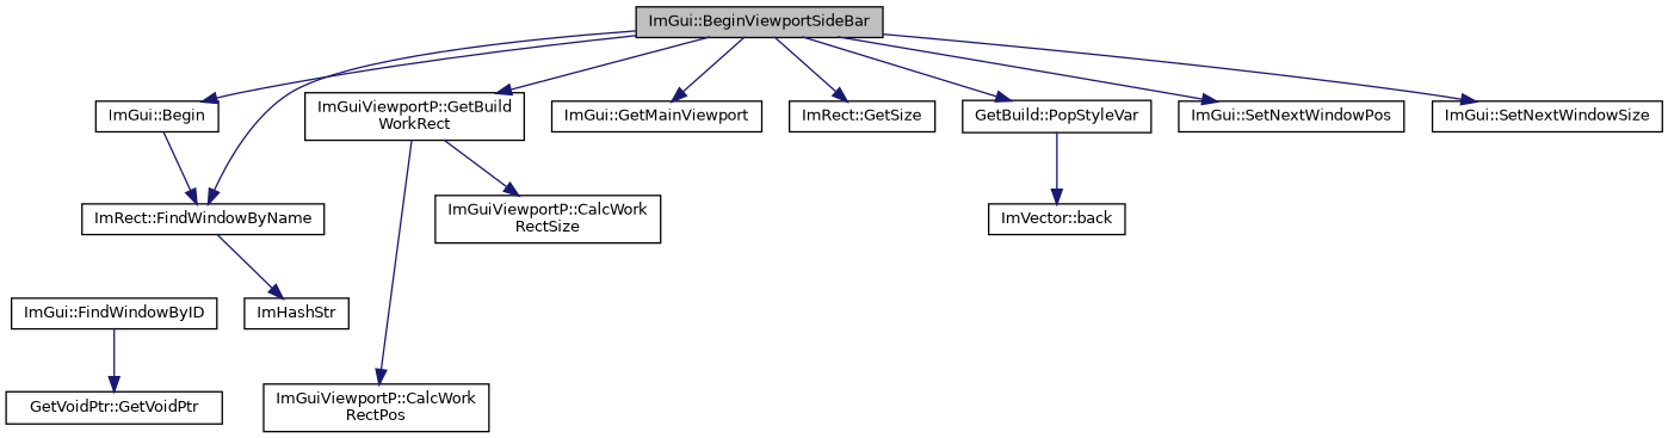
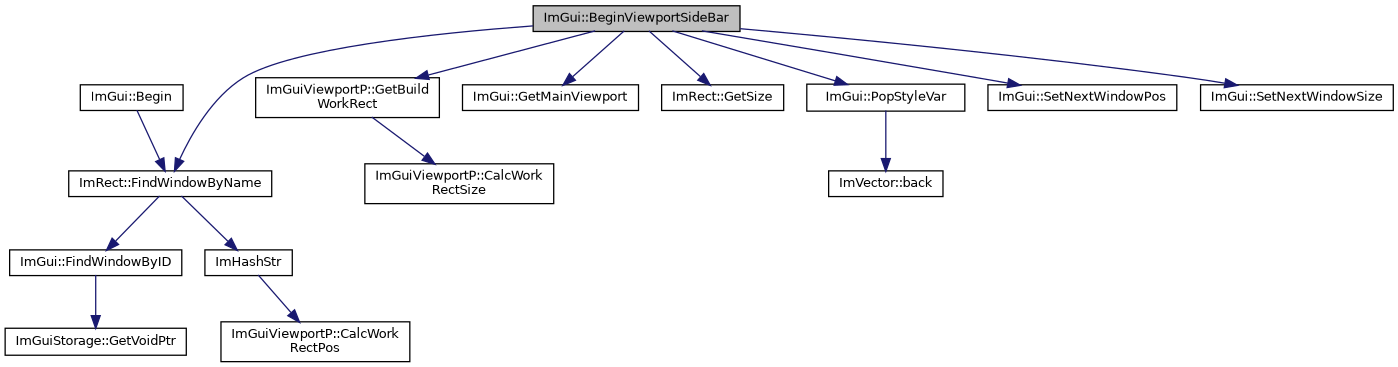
  digraph {
    rankdir=TB
    node [color=black fillcolor=white fontname=Helvetica fontsize=10 shape=record style=filled]
    edge [color=midnightblue fontname=Helvetica fontsize=10 labelfontname=Helvetica labelfontsize=10 style=solid]
    n1 [fillcolor=grey75 fontcolor=black height=0.2 label="ImGui::BeginViewportSideBar" width=0.4]
    n2 [height=0.2 label="ImGui::Begin" width=0.4]
    n3 [height=0.2 label="ImRect::FindWindowByName" width=0.4]
    n4 [height=0.2 label="ImGuiViewportP::GetBuild\lWorkRect" width=0.4]
    n5 [height=0.2 label="ImGui::GetMainViewport" width=0.4]
    n6 [height=0.2 label="ImRect::GetSize" width=0.4]
-   n7 [height=0.2 label="GetBuild::PopStyleVar" width=0.4]
+   n7 [height=0.2 label="ImGui::PopStyleVar" width=0.4]
    n8 [height=0.2 label="ImGui::SetNextWindowPos" width=0.4]
    n9 [height=0.2 label="ImGui::SetNextWindowSize" width=0.4]
    n10 [height=0.2 label="ImGui::FindWindowByID" width=0.4]
    n11 [height=0.2 label=ImHashStr width=0.4]
    n12 [height=0.2 label="ImGuiViewportP::CalcWork\lRectPos" width=0.4]
    n13 [height=0.2 label="ImGuiViewportP::CalcWork\lRectSize" width=0.4]
    n14 [height=0.2 label="ImVector::back" width=0.4]
-   n15 [height=0.2 label="GetVoidPtr::GetVoidPtr" width=0.4]
-   n1 -> n2
+   n15 [height=0.2 label="ImGuiStorage::GetVoidPtr" width=0.4]
    n1 -> n3
    n1 -> n4
    n1 -> n5
    n1 -> n6
    n1 -> n7
    n1 -> n8
    n1 -> n9
    n2 -> n3
+   n3 -> n10
    n3 -> n11
-   n4 -> n12
+   n11 -> n12
    n4 -> n13
    n7 -> n14
    n10 -> n15
  }
